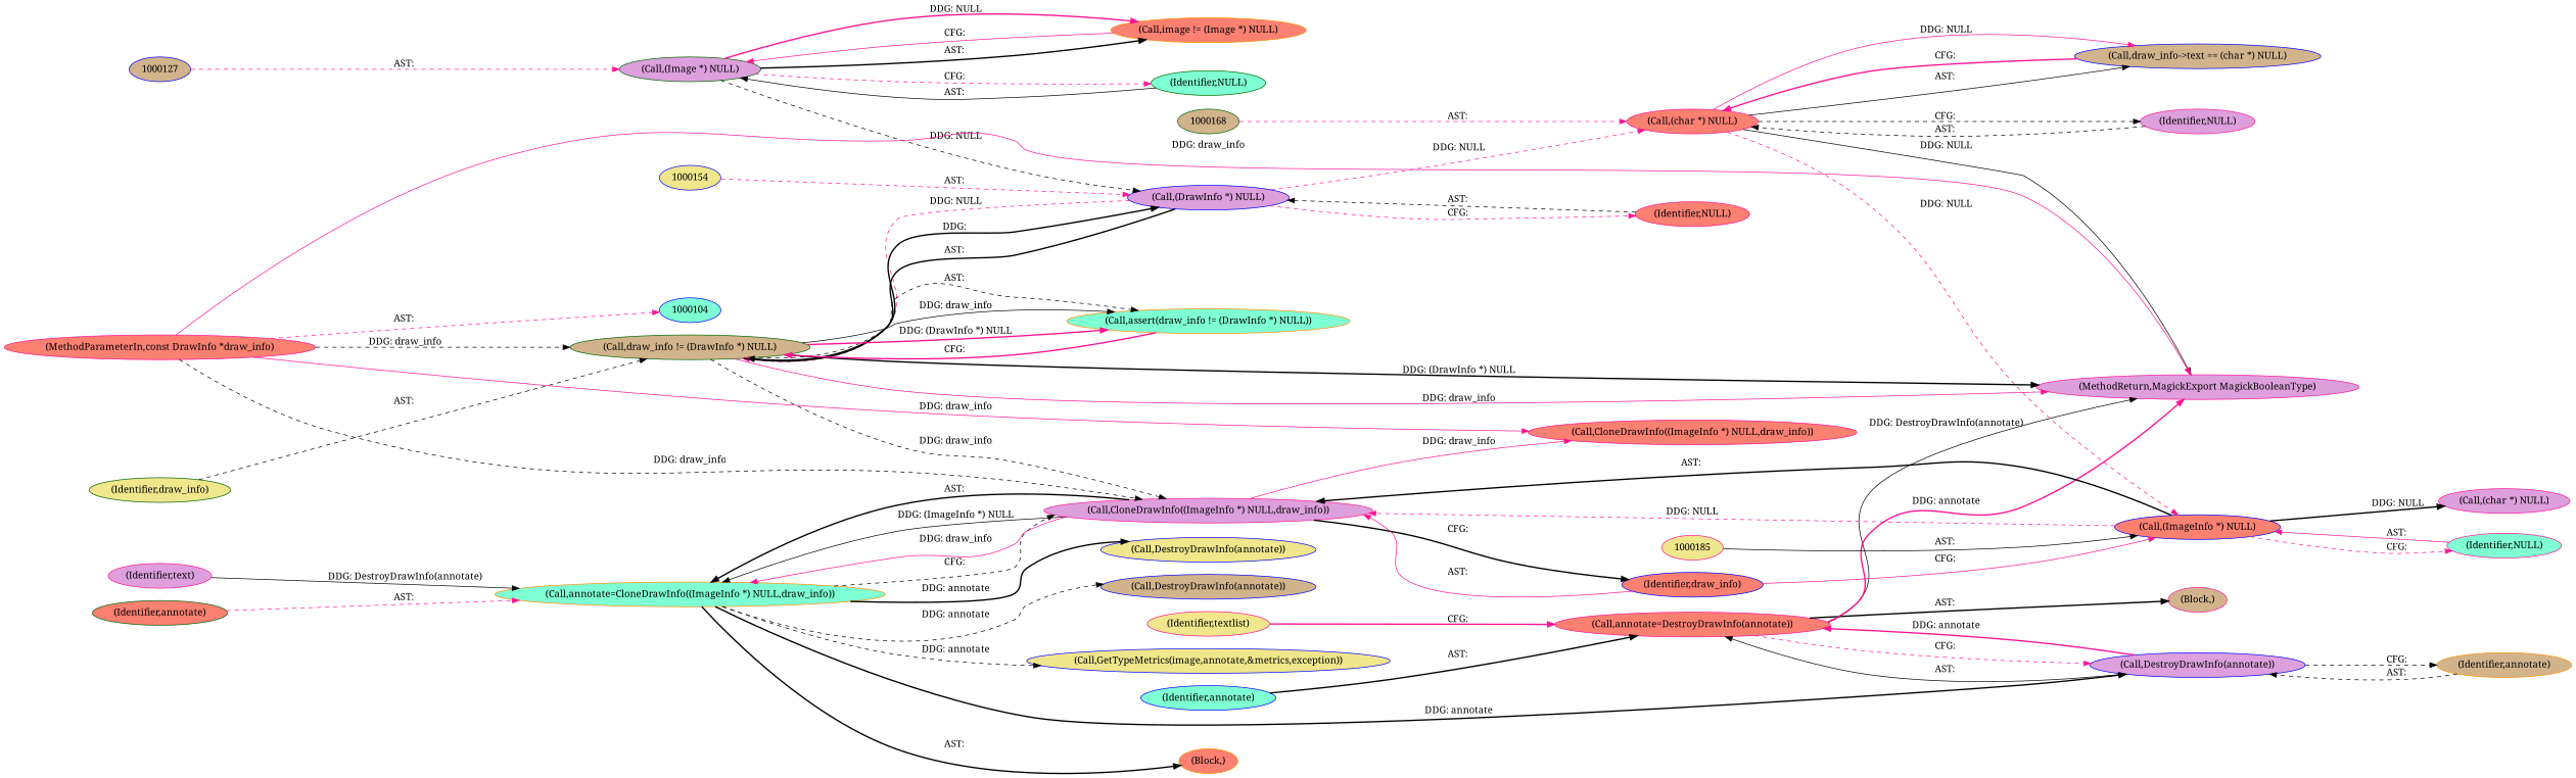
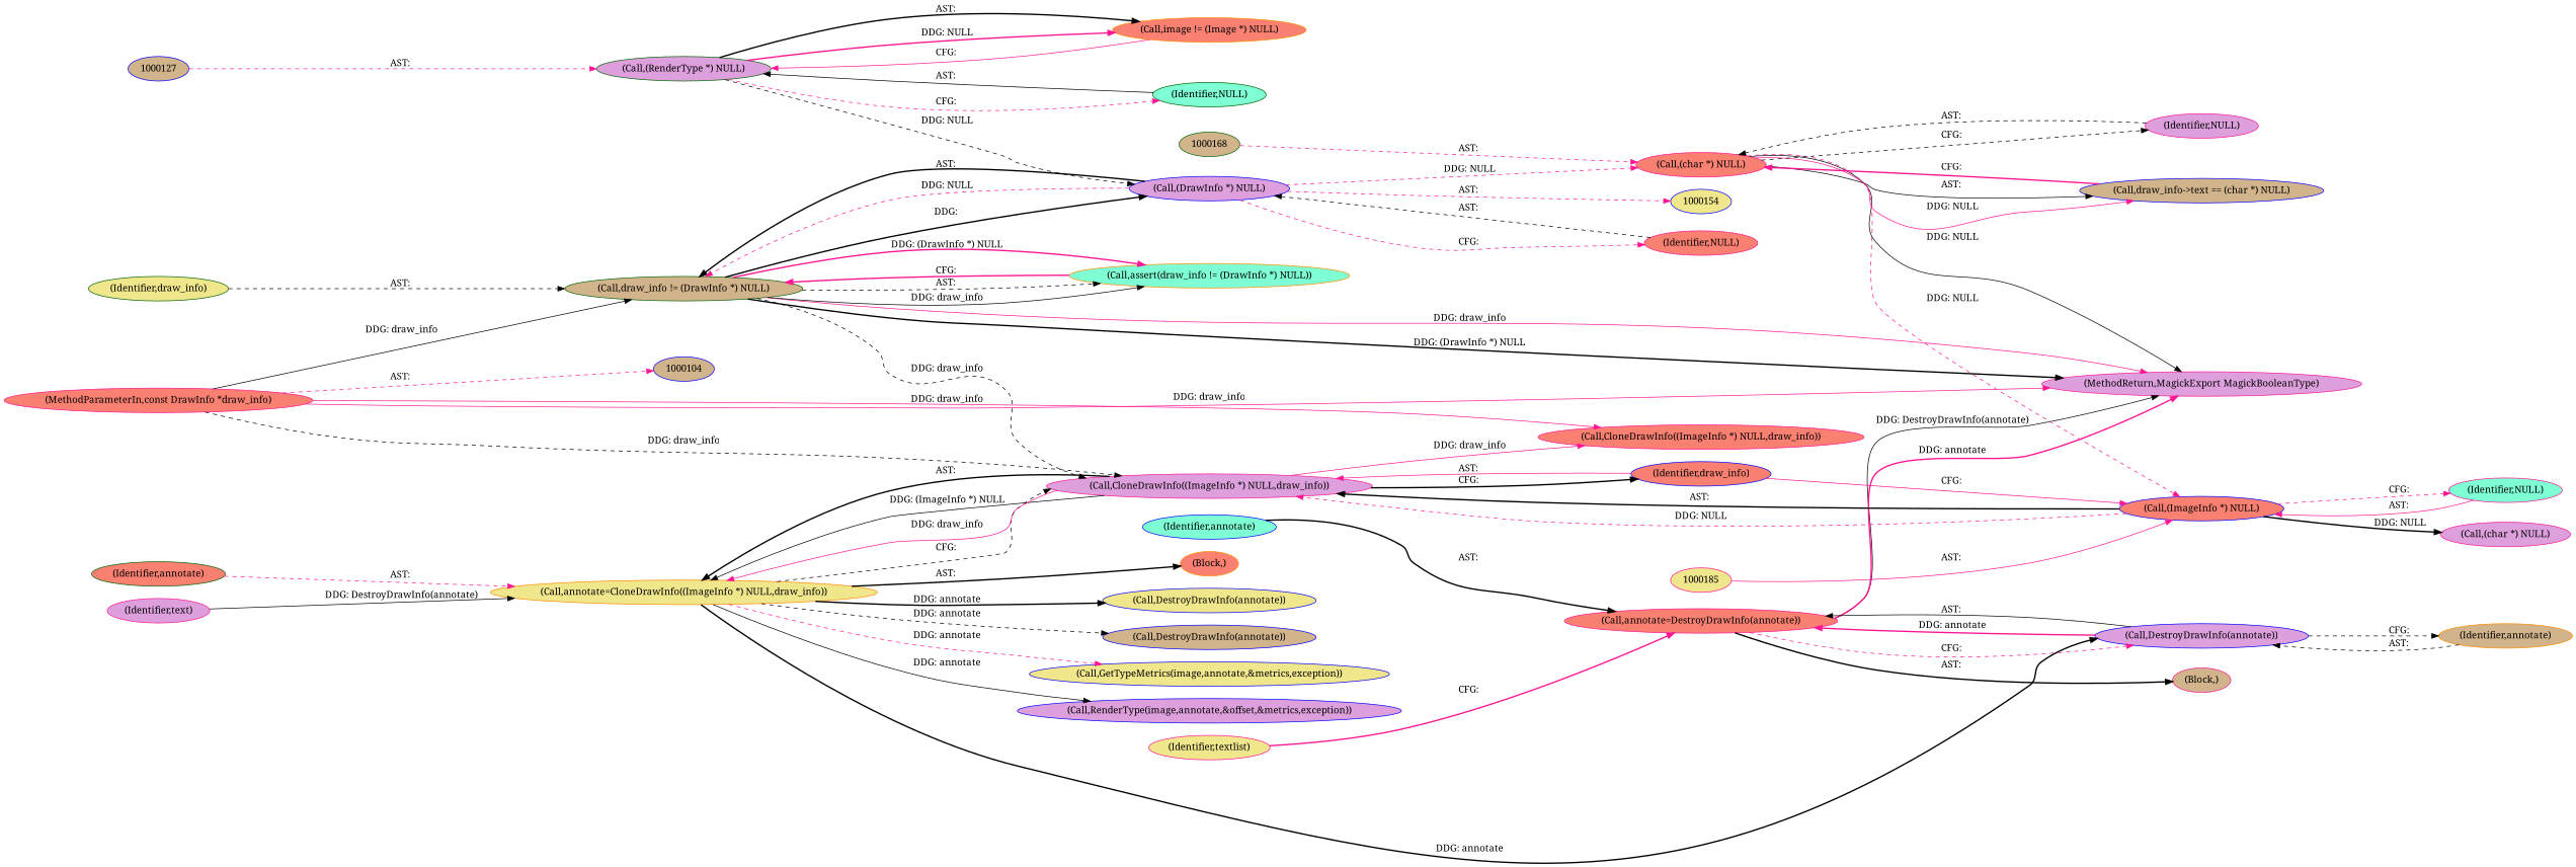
  digraph {
    fontname="Noto Serif"
    rankdir=LR
    node [color=deeppink fillcolor=salmon fontname="Noto Serif" style=filled]
    edge [color=black fontname="Noto Serif" style=dashed]
    n1 [label="(Call,annotate=DestroyDrawInfo(annotate))"]
    n2 [color=blue fillcolor=plum label="(Call,DestroyDrawInfo(annotate))"]
    n3 [fillcolor=tan label="(Block,)"]
    n4 [fillcolor=plum label="(MethodReturn,MagickExport MagickBooleanType)"]
    n5 [color=darkorange fillcolor=tan label="(Identifier,annotate)"]
-   n6 [color=darkorange fillcolor=aquamarine label="(Call,annotate=CloneDrawInfo((ImageInfo *) NULL,draw_info))"]
+   n6 [color=darkorange fillcolor=khaki label="(Call,annotate=CloneDrawInfo((ImageInfo *) NULL,draw_info))"]
    n7 [fillcolor=plum label="(Call,CloneDrawInfo((ImageInfo *) NULL,draw_info))"]
    n8 [color=darkorange label="(Block,)"]
    n9 [color=blue fillcolor=khaki label="(Call,DestroyDrawInfo(annotate))"]
    n10 [color=blue fillcolor=tan label="(Call,DestroyDrawInfo(annotate))"]
    n11 [color=blue fillcolor=khaki label="(Call,GetTypeMetrics(image,annotate,&metrics,exception))"]
+   n12 [color=blue fillcolor=plum label="(Call,RenderType(image,annotate,&offset,&metrics,exception))"]
    n13 [color=blue label="(Identifier,draw_info)"]
    n14 [label="(Call,CloneDrawInfo((ImageInfo *) NULL,draw_info))"]
    n15 [color=blue label="(Call,(ImageInfo *) NULL)"]
    n16 [fillcolor=plum label="(Call,(char *) NULL)"]
    n17 [fillcolor=aquamarine label="(Identifier,NULL)"]
    n18 [label="(Call,(char *) NULL)"]
    n19 [color=blue fillcolor=tan label="(Call,draw_info->text == (char *) NULL)"]
    n20 [fillcolor=plum label="(Identifier,NULL)"]
    n21 [color=blue fillcolor=plum label="(Call,(DrawInfo *) NULL)"]
    n22 [color=darkgreen fillcolor=tan label="(Call,draw_info != (DrawInfo *) NULL)"]
    n23 [label="(Identifier,NULL)"]
    n24 [color=darkorange fillcolor=aquamarine label="(Call,assert(draw_info != (DrawInfo *) NULL))"]
-   n25 [color=darkgreen fillcolor=plum label="(Call,(Image *) NULL)"]
+   n25 [color=darkgreen fillcolor=plum label="(Call,(RenderType *) NULL)"]
    n26 [color=darkorange label="(Call,image != (Image *) NULL)"]
    n27 [color=darkgreen fillcolor=aquamarine label="(Identifier,NULL)"]
    n28 [label="(MethodParameterIn,const DrawInfo *draw_info)"]
-   1000104 [color=blue fillcolor=aquamarine]
+   1000104 [color=blue fillcolor=tan]
    n30 [color=blue fillcolor=aquamarine label="(Identifier,annotate)"]
    n31 [fillcolor=khaki label="(Identifier,textlist)"]
    n32 [color=darkgreen fillcolor=khaki label="(Identifier,draw_info)"]
    n33 [fillcolor=plum label="(Identifier,text)"]
    n34 [color=darkgreen label="(Identifier,annotate)"]
    1000185 [fillcolor=khaki]
    1000168 [color=darkgreen fillcolor=tan]
    1000154 [color=blue fillcolor=khaki]
    1000127 [color=blue fillcolor=tan]
    n1 -> n2 [color=deeppink label="CFG: "]
    n1 -> n3 [label="AST: " style=bold]
    n1 -> n4 [label="DDG: DestroyDrawInfo(annotate)" style=solid]
    n1 -> n4 [color=deeppink label="DDG: annotate" style=bold]
    n2 -> n1 [label="AST: " style=solid]
    n2 -> n1 [color=deeppink label="DDG: annotate" style=bold]
    n2 -> n5 [label="CFG: "]
    n5 -> n2 [label="AST: "]
    n6 -> n2 [label="DDG: annotate" style=bold]
    n6 -> n7 [label="CFG: "]
    n6 -> n8 [label="AST: " style=bold]
    n6 -> n9 [label="DDG: annotate" style=bold]
    n6 -> n10 [label="DDG: annotate"]
-   n6 -> n11 [label="DDG: annotate"]
+   n6 -> n11 [color=deeppink label="DDG: annotate"]
+   n6 -> n12 [label="DDG: annotate" style=solid]
    n7 -> n6 [label="AST: " style=bold]
    n7 -> n6 [label="DDG: (ImageInfo *) NULL" style=solid]
    n7 -> n6 [color=deeppink label="DDG: draw_info" style=solid]
    n7 -> n13 [label="CFG: " style=bold]
    n7 -> n14 [color=deeppink label="DDG: draw_info" style=solid]
    n13 -> n7 [color=deeppink label="AST: " style=solid]
    n13 -> n15 [color=deeppink label="CFG: " style=solid]
    n15 -> n7 [label="AST: " style=bold]
    n15 -> n7 [color=deeppink label="DDG: NULL"]
    n15 -> n16 [label="DDG: NULL" style=bold]
    n15 -> n17 [color=deeppink label="CFG: "]
    n17 -> n15 [color=deeppink label="AST: " style=solid]
    n18 -> n4 [label="DDG: NULL" style=solid]
    n18 -> n15 [color=deeppink label="DDG: NULL"]
    n18 -> n19 [label="AST: " style=solid]
    n18 -> n19 [color=deeppink label="DDG: NULL" style=solid]
    n18 -> n20 [label="CFG: "]
    n19 -> n18 [color=deeppink label="CFG: " style=bold]
    n20 -> n18 [label="AST: "]
    n21 -> n18 [color=deeppink label="DDG: NULL"]
    n21 -> n22 [label="AST: " style=bold]
    n21 -> n22 [color=deeppink label="DDG: NULL"]
    n21 -> n23 [color=deeppink label="CFG: "]
    n22 -> n4 [color=deeppink label="DDG: draw_info" style=solid]
    n22 -> n4 [label="DDG: (DrawInfo *) NULL" style=bold]
    n22 -> n7 [label="DDG: draw_info"]
    n22 -> n21 [label="DDG: " style=bold]
    n22 -> n24 [label="AST: "]
    n22 -> n24 [label="DDG: draw_info" style=solid]
    n22 -> n24 [color=deeppink label="DDG: (DrawInfo *) NULL" style=bold]
    n23 -> n21 [label="AST: "]
    n24 -> n22 [color=deeppink label="CFG: " style=bold]
    n25 -> n21 [label="DDG: NULL"]
    n25 -> n26 [label="AST: " style=bold]
    n25 -> n26 [color=deeppink label="DDG: NULL" style=bold]
    n25 -> n27 [color=deeppink label="CFG: "]
    n26 -> n25 [color=deeppink label="CFG: " style=solid]
    n27 -> n25 [label="AST: " style=solid]
    n28 -> n4 [color=deeppink label="DDG: draw_info" style=solid]
    n28 -> n7 [label="DDG: draw_info"]
    n28 -> n14 [color=deeppink label="DDG: draw_info" style=solid]
-   n28 -> n22 [label="DDG: draw_info"]
+   n28 -> n22 [label="DDG: draw_info" style=solid]
    n28 -> 1000104 [color=deeppink label="AST: "]
    n30 -> n1 [label="AST: " style=bold]
    n31 -> n1 [color=deeppink label="CFG: " style=bold]
    n32 -> n22 [label="AST: "]
    n33 -> n6 [label="DDG: DestroyDrawInfo(annotate)" style=solid]
    n34 -> n6 [color=deeppink label="AST: "]
-   1000185 -> n15 [label="AST: " style=solid]
+   1000185 -> n15 [color=deeppink label="AST: " style=solid]
    1000168 -> n18 [color=deeppink label="AST: "]
-   1000154 -> n21 [color=deeppink label="AST: "]
+   n21 -> 1000154 [color=deeppink label="AST: "]
    1000127 -> n25 [color=deeppink label="AST: "]
  }
